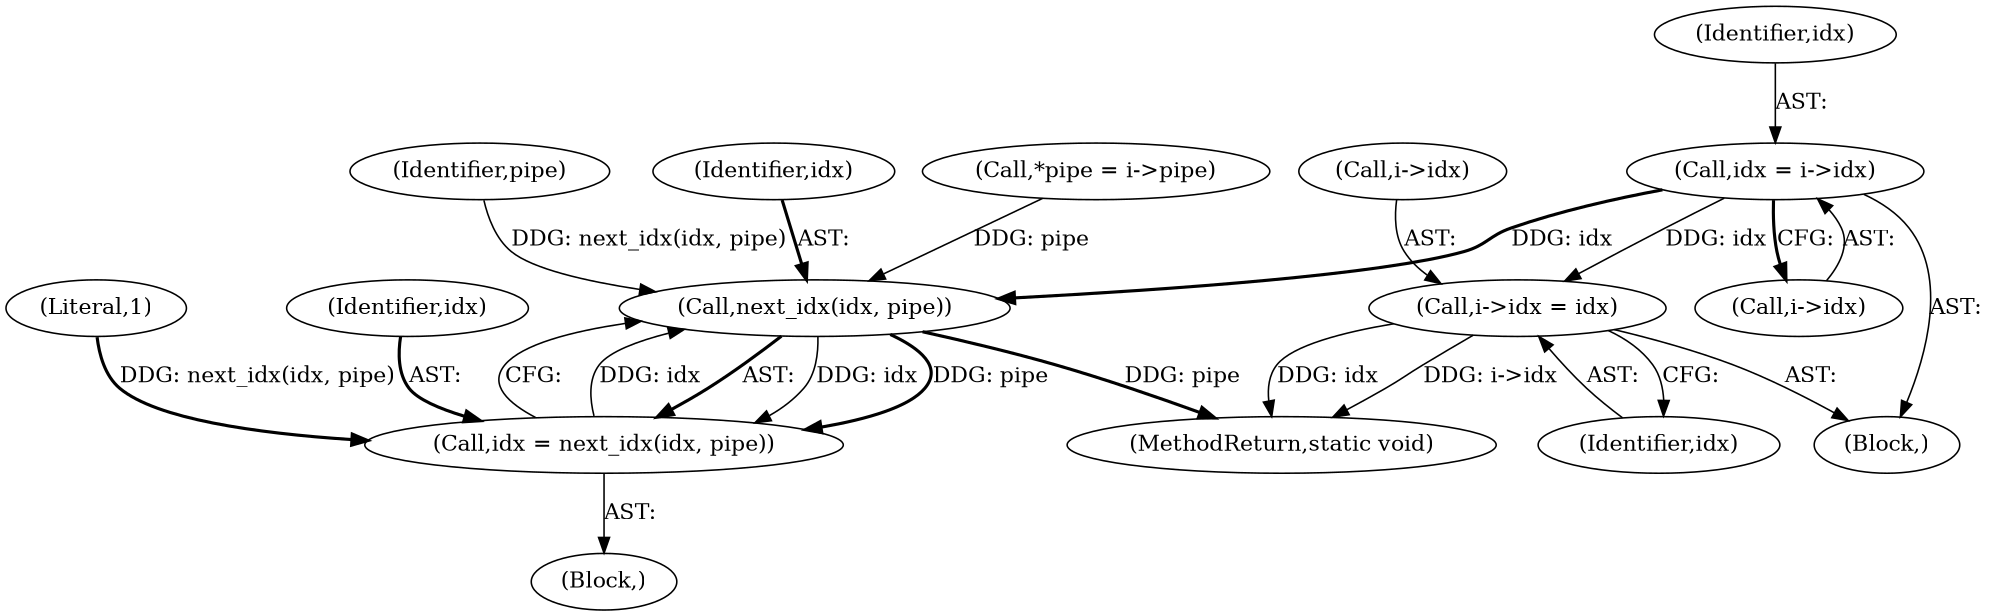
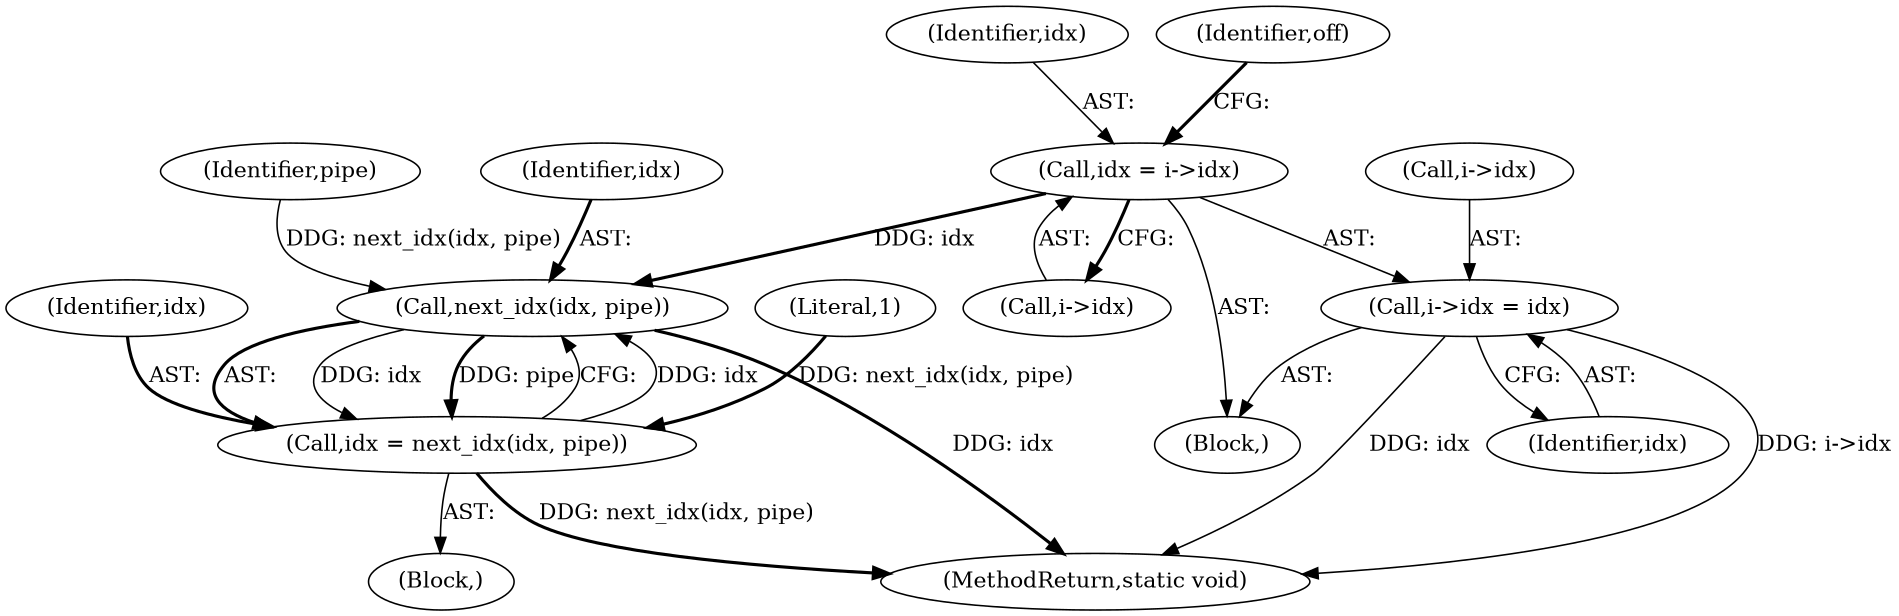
  digraph {
    edge [style=solid]
    n1 [label="(Call,idx = i->idx)"]
    n2 [label="(Call,next_idx(idx, pipe))"]
    n3 [label="(Call,i->idx = idx)"]
    n4 [label="(Block,)"]
    n5 [label="(Call,i->idx)"]
    n6 [label="(Call,idx = next_idx(idx, pipe))"]
    n7 [label="(MethodReturn,static void)"]
    n8 [label="(Identifier,idx)"]
    n9 [label="(Block,)"]
    n10 [label="(Identifier,pipe)"]
    n11 [label="(Identifier,idx)"]
-   n12 [label="(Call,*pipe = i->pipe)"]
    n13 [label="(Identifier,idx)"]
+   n14 [label="(Identifier,off)"]
    n15 [label="(Literal,1)"]
    n16 [label="(Call,i->idx)"]
    n17 [label="(Identifier,idx)"]
    n1 -> n2 [label="DDG: idx" style=bold]
-   n1 -> n3 [label="DDG: idx"]
+   n1 -> n3 [label="AST: "]
    n1 -> n4 [label="AST: "]
    n1 -> n5 [label="CFG: " style=bold]
    n2 -> n6 [label="AST: " style=bold]
    n2 -> n6 [label="DDG: idx"]
    n2 -> n6 [label="DDG: pipe" style=bold]
-   n2 -> n7 [label="DDG: pipe" style=bold]
+   n2 -> n7 [label="DDG: idx" style=bold]
    n3 -> n4 [label="AST: "]
    n3 -> n7 [label="DDG: i->idx"]
    n3 -> n7 [label="DDG: idx"]
    n3 -> n8 [label="CFG: "]
    n5 -> n1 [label="AST: "]
    n6 -> n2 [label="CFG: "]
    n6 -> n2 [label="DDG: idx"]
+   n6 -> n7 [label="DDG: next_idx(idx, pipe)" style=bold]
    n6 -> n9 [label="AST: "]
    n8 -> n3 [label="AST: "]
    n10 -> n2 [label="DDG: next_idx(idx, pipe)"]
    n11 -> n2 [label="AST: " style=bold]
-   n12 -> n2 [label="DDG: pipe"]
    n13 -> n1 [label="AST: "]
+   n14 -> n1 [label="CFG: " style=bold]
    n15 -> n6 [label="DDG: next_idx(idx, pipe)" style=bold]
    n16 -> n3 [label="AST: "]
    n17 -> n6 [label="AST: " style=bold]
  }
